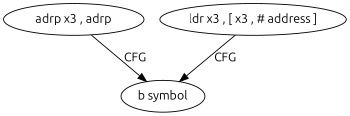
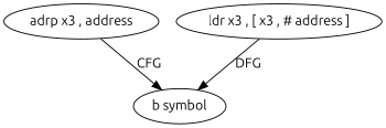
  digraph {
    fontname=Ubuntu
    node [fontname=Ubuntu]
    edge [fontname=Ubuntu]
-   n1 [label="adrp x3 , adrp"]
+   n1 [label="adrp x3 , address"]
    n2 [label="b symbol"]
    n3 [label="ldr x3 , [ x3 , # address ]"]
    n1 -> n2 [label=CFG]
-   n3 -> n2 [label=CFG]
+   n3 -> n2 [label=DFG]
  }
